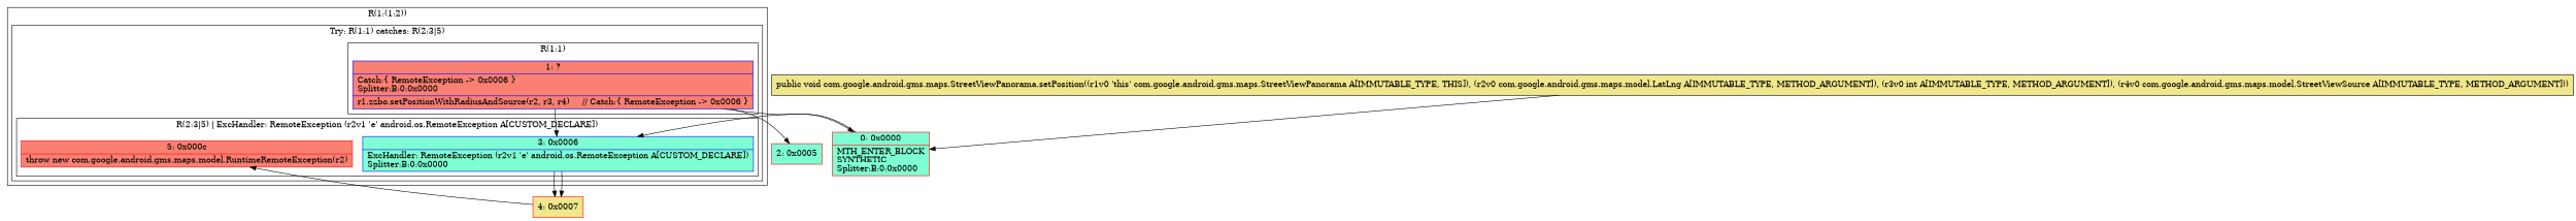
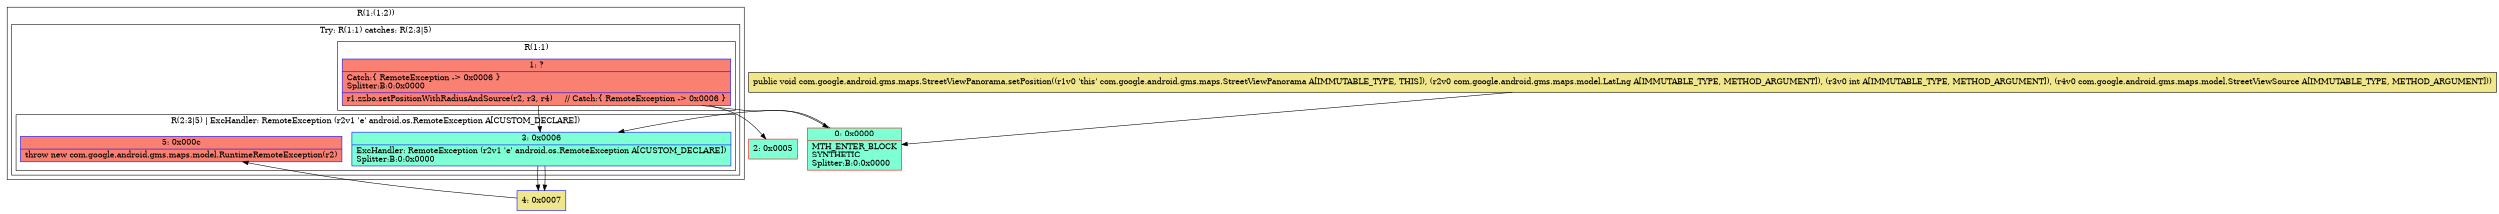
  digraph {
    node [color=blue fillcolor=aquamarine shape=record style=filled]
    n1 [fillcolor=salmon label="{1\:\ ?|Catch:\{ RemoteException \-\> 0x0006 \}\lSplitter:B:0:0x0000\l|r1.zzbo.setPositionWithRadiusAndSource(r2, r3, r4)     \/\/ Catch:\{ RemoteException \-\> 0x0006 \}\l}"]
    n2 [label="{3\:\ 0x0006|ExcHandler: RemoteException (r2v1 'e' android.os.RemoteException A[CUSTOM_DECLARE])\lSplitter:B:0:0x0000\l}"]
-   n3 [color=red fillcolor=salmon label="{5\:\ 0x000c|throw new com.google.android.gms.maps.model.RuntimeRemoteException(r2)\l}"]
+   n3 [fillcolor=salmon label="{5\:\ 0x000c|throw new com.google.android.gms.maps.model.RuntimeRemoteException(r2)\l}"]
    n4 [color=red label="{2\:\ 0x0005}"]
    n5 [color=red label="{0\:\ 0x0000|MTH_ENTER_BLOCK\lSYNTHETIC\lSplitter:B:0:0x0000\l}"]
-   n6 [color=red fillcolor=khaki label="{4\:\ 0x0007}"]
+   n6 [fillcolor=khaki label="{4\:\ 0x0007}"]
    n7 [fillcolor=khaki label="{public void com.google.android.gms.maps.StreetViewPanorama.setPosition((r1v0 'this' com.google.android.gms.maps.StreetViewPanorama A[IMMUTABLE_TYPE, THIS]), (r2v0 com.google.android.gms.maps.model.LatLng A[IMMUTABLE_TYPE, METHOD_ARGUMENT]), (r3v0 int A[IMMUTABLE_TYPE, METHOD_ARGUMENT]), (r4v0 com.google.android.gms.maps.model.StreetViewSource A[IMMUTABLE_TYPE, METHOD_ARGUMENT])) }" color=""]
    subgraph cluster_1 {
      label="R(1:(1:2))"
      subgraph cluster_2 {
        label="Try: R(1:1) catches: R(2:3|5)"
        subgraph cluster_3 {
          label="R(1:1)"
          n1
        }
        subgraph cluster_4 {
          label="R(2:3|5) | ExcHandler: RemoteException (r2v1 'e' android.os.RemoteException A[CUSTOM_DECLARE])\l"
          n2
          n3
        }
      }
    }
    subgraph cluster_5 {
      label="R(2:3|5) | ExcHandler: RemoteException (r2v1 'e' android.os.RemoteException A[CUSTOM_DECLARE])\l"
    }
    n1 -> n2
    n1 -> n4
    n1 -> n5
    n2 -> n6
    n2 -> n6
    n5 -> n2
    n6 -> n3
    n7 -> n5
  }
